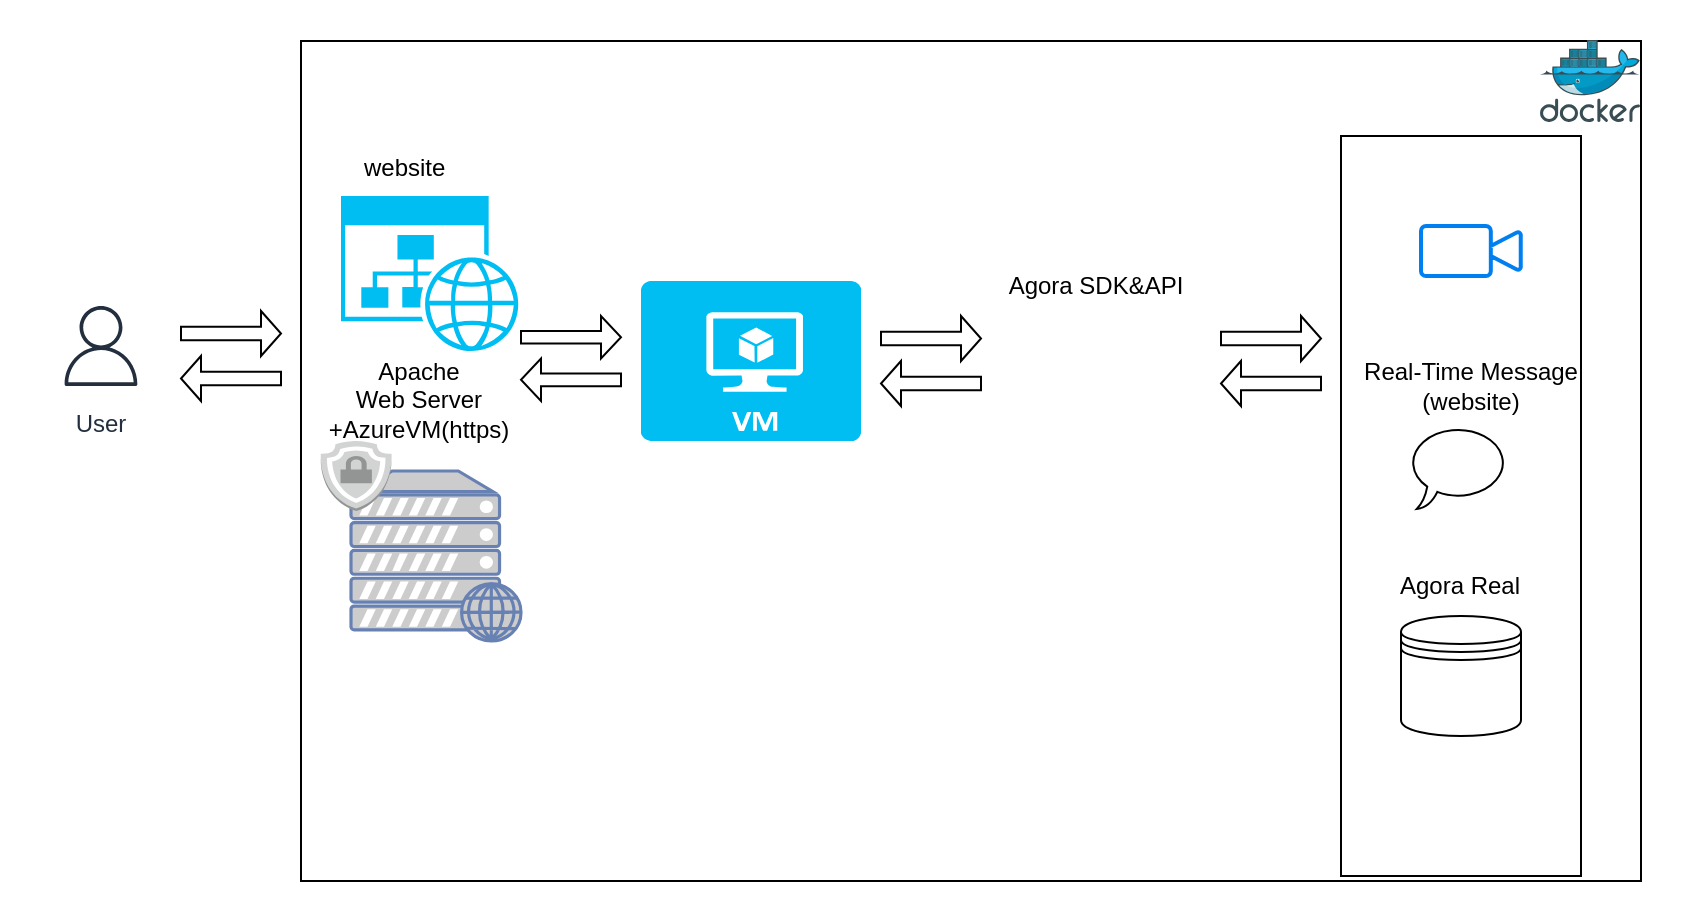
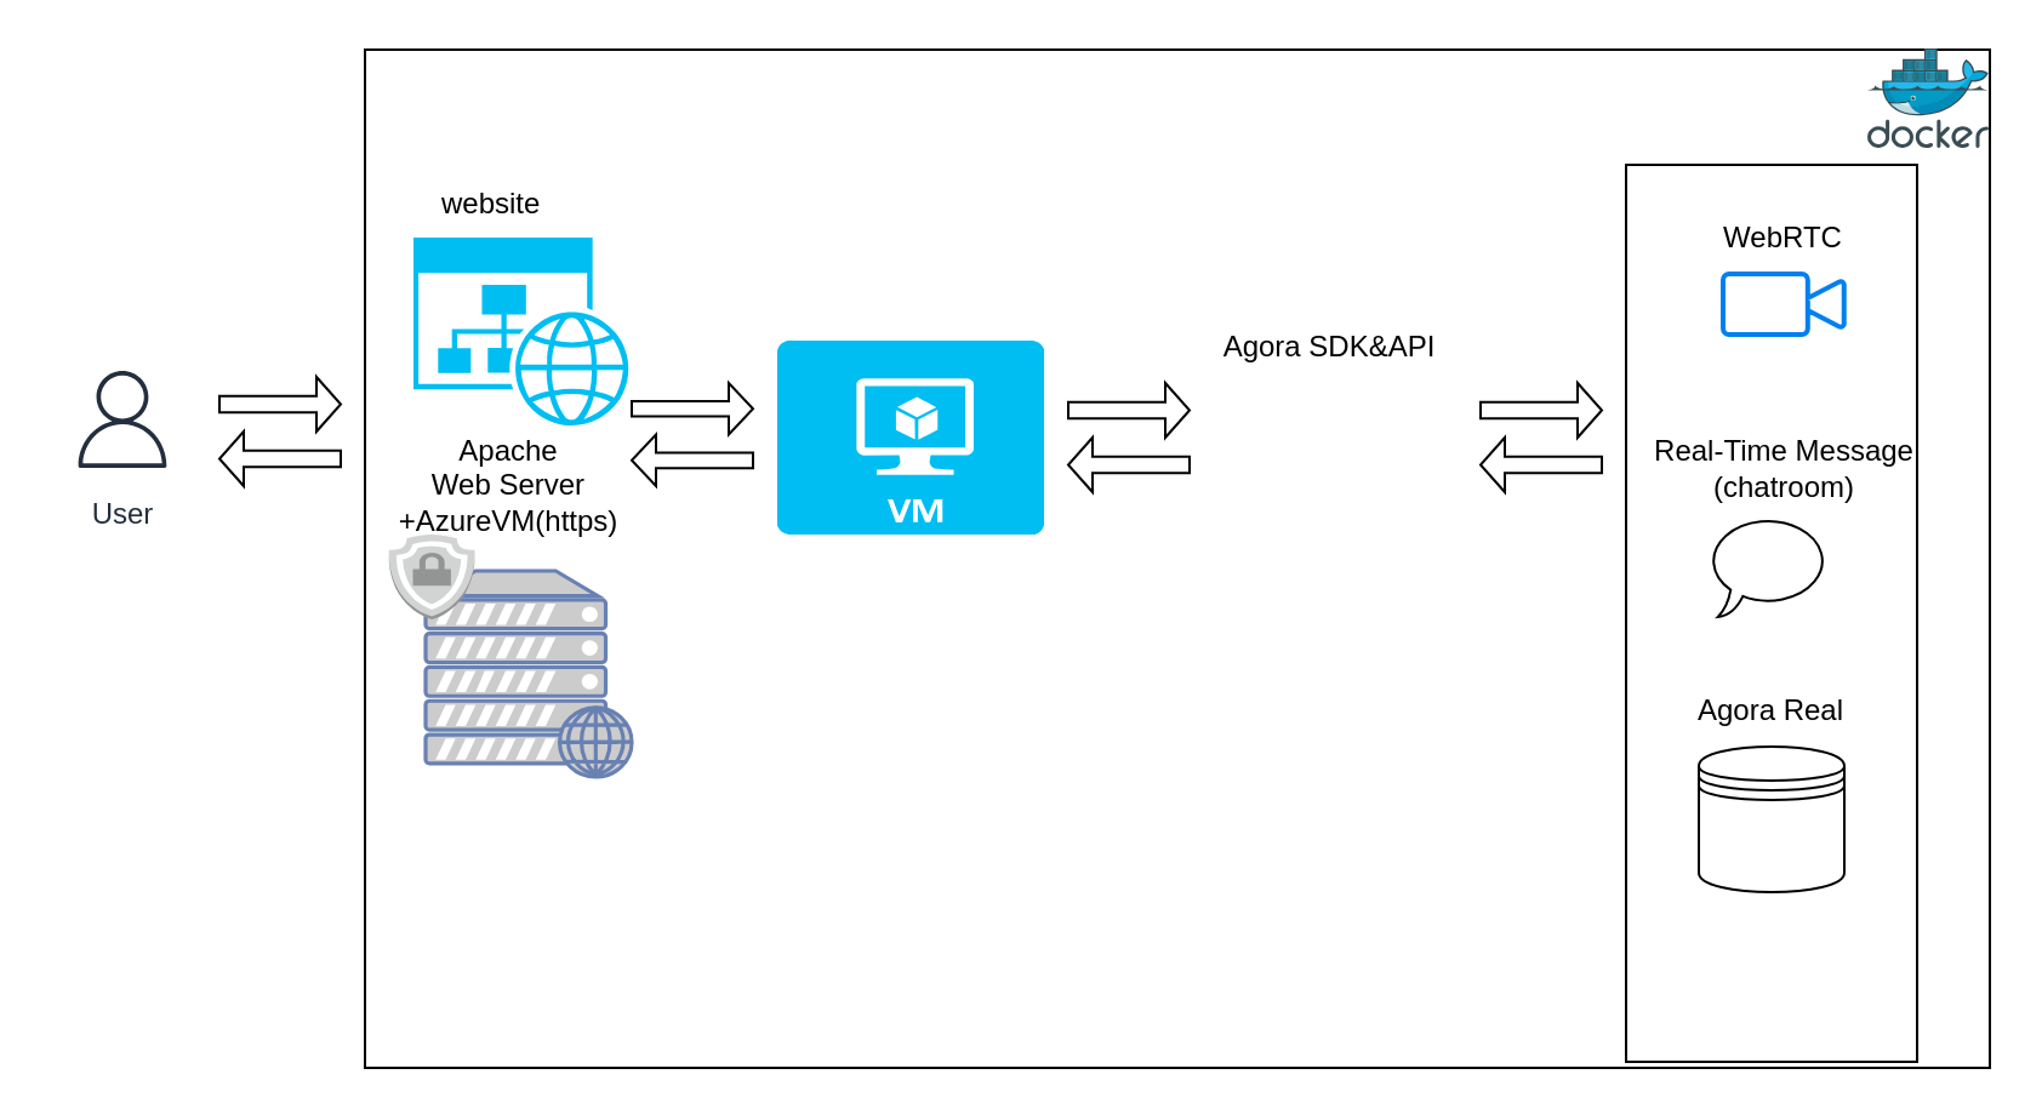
  <mxCell id="0" />
  <mxCell id="1" parent="0" />
  <mxCell id="2" value="" style="rounded=0;whiteSpace=wrap;html=1;" vertex="1" parent="1"><mxGeometry x="150" y="20" width="670" height="420" as="geometry" /></mxCell>
  <mxCell id="3" value="User" style="sketch=0;outlineConnect=0;fontColor=#232F3E;gradientColor=none;strokeColor=#232F3E;fillColor=#ffffff;dashed=0;verticalLabelPosition=bottom;verticalAlign=top;align=center;html=1;fontSize=12;fontStyle=0;aspect=fixed;shape=mxgraph.aws4.resourceIcon;resIcon=mxgraph.aws4.user;" vertex="1" parent="1"><mxGeometry x="20" y="147.5" width="60" height="50" as="geometry" /></mxCell>
  <mxCell id="4" value="" style="group" vertex="1" connectable="0" parent="1"><mxGeometry x="159.7" y="185" width="100.3" height="135" as="geometry" /></mxCell>
  <mxCell id="5" value="Apache&lt;br&gt;Web Server&lt;br&gt;+AzureVM(https)" style="text;html=1;strokeColor=none;fillColor=none;align=center;verticalAlign=middle;whiteSpace=wrap;rounded=0;" vertex="1" parent="4"><mxGeometry x="11.45" width="77.4" height="30" as="geometry" /></mxCell>
  <mxCell id="6" value="" style="group" vertex="1" connectable="0" parent="4"><mxGeometry y="35" width="100.3" height="100" as="geometry" /></mxCell>
  <mxCell id="7" value="" style="fontColor=#0066CC;verticalAlign=top;verticalLabelPosition=bottom;labelPosition=center;align=center;html=1;outlineConnect=0;fillColor=#CCCCCC;strokeColor=#6881B3;gradientColor=none;gradientDirection=north;strokeWidth=2;shape=mxgraph.networks.web_server;movable=1;resizable=1;rotatable=1;deletable=1;editable=1;connectable=1;" vertex="1" parent="6"><mxGeometry x="15.3" y="15" width="85" height="85" as="geometry" /></mxCell>
  <mxCell id="8" value="" style="outlineConnect=0;dashed=0;verticalLabelPosition=bottom;verticalAlign=top;align=center;html=1;shape=mxgraph.aws3.ssl_padlock;fillColor=#D2D3D3;gradientColor=none;movable=1;resizable=1;rotatable=1;deletable=1;editable=1;connectable=1;" vertex="1" parent="6"><mxGeometry width="35.6" height="35" as="geometry" /></mxCell>
  <mxCell id="9" value="" style="group" vertex="1" connectable="0" parent="1"><mxGeometry x="170" y="70" width="90" height="105" as="geometry" /></mxCell>
  <mxCell id="10" value="" style="verticalLabelPosition=bottom;html=1;verticalAlign=top;align=center;strokeColor=none;fillColor=#00BEF2;shape=mxgraph.azure.website_generic;pointerEvents=1;" vertex="1" parent="9"><mxGeometry y="27.5" width="90" height="77.5" as="geometry" /></mxCell>
  <mxCell id="11" value="website" style="text;whiteSpace=wrap;html=1;" vertex="1" parent="9"><mxGeometry x="10" width="70" height="40" as="geometry" /></mxCell>
  <mxCell id="12" value="" style="group" vertex="1" connectable="0" parent="1"><mxGeometry x="320" y="110" width="110" height="110" as="geometry" /></mxCell>
  <mxCell id="13" value="" style="verticalLabelPosition=bottom;html=1;verticalAlign=top;align=center;strokeColor=none;fillColor=#00BEF2;shape=mxgraph.azure.virtual_machine;" vertex="1" parent="12"><mxGeometry y="30" width="110" height="80" as="geometry" /></mxCell>
  <mxCell id="14" value="" style="group" vertex="1" connectable="0" parent="1"><mxGeometry x="497.5" y="127.5" width="100" height="74.39" as="geometry" /></mxCell>
  <mxCell id="15" value="" style="shape=image;verticalLabelPosition=bottom;labelBackgroundColor=default;verticalAlign=top;aspect=fixed;imageAspect=0;image=https://www.agora.io/en/wp-content/themes/agora-main/images/agora-logo.svg;container=0;" vertex="1" parent="14"><mxGeometry x="4.25" y="42.5" width="91.5" height="31.89" as="geometry" /></mxCell>
  <mxCell id="16" value="Agora SDK&amp;amp;API" style="text;html=1;strokeColor=none;fillColor=none;align=center;verticalAlign=middle;whiteSpace=wrap;rounded=0;container=0;" vertex="1" parent="14"><mxGeometry width="100" height="30" as="geometry" /></mxCell>
  <mxCell id="17" value="" style="group" vertex="1" connectable="0" parent="1"><mxGeometry x="90" y="155" width="50" height="45" as="geometry" /></mxCell>
  <mxCell id="18" value="" style="shape=singleArrow;whiteSpace=wrap;html=1;" vertex="1" parent="17"><mxGeometry width="50" height="22.5" as="geometry" /></mxCell>
  <mxCell id="19" value="" style="shape=singleArrow;whiteSpace=wrap;html=1;direction=west;" vertex="1" parent="17"><mxGeometry y="22.5" width="50" height="22.5" as="geometry" /></mxCell>
  <mxCell id="20" value="" style="group" vertex="1" connectable="0" parent="1"><mxGeometry x="260" y="157.5" width="50" height="42.5" as="geometry" /></mxCell>
  <mxCell id="21" value="" style="shape=singleArrow;whiteSpace=wrap;html=1;" vertex="1" parent="20"><mxGeometry width="50" height="21.25" as="geometry" /></mxCell>
  <mxCell id="22" value="" style="shape=singleArrow;whiteSpace=wrap;html=1;direction=west;" vertex="1" parent="20"><mxGeometry y="21.25" width="50" height="21.25" as="geometry" /></mxCell>
  <mxCell id="23" value="" style="group" vertex="1" connectable="0" parent="1"><mxGeometry x="440" y="157.5" width="50" height="45" as="geometry" /></mxCell>
  <mxCell id="24" value="" style="shape=singleArrow;whiteSpace=wrap;html=1;" vertex="1" parent="23"><mxGeometry width="50" height="22.5" as="geometry" /></mxCell>
  <mxCell id="25" value="" style="shape=singleArrow;whiteSpace=wrap;html=1;direction=west;" vertex="1" parent="23"><mxGeometry y="22.5" width="50" height="22.5" as="geometry" /></mxCell>
  <mxCell id="26" value="" style="group" vertex="1" connectable="0" parent="1"><mxGeometry x="610" y="157.5" width="50" height="45" as="geometry" /></mxCell>
  <mxCell id="27" value="" style="shape=singleArrow;whiteSpace=wrap;html=1;" vertex="1" parent="26"><mxGeometry width="50" height="22.5" as="geometry" /></mxCell>
  <mxCell id="28" value="" style="shape=singleArrow;whiteSpace=wrap;html=1;direction=west;" vertex="1" parent="26"><mxGeometry y="22.5" width="50" height="22.5" as="geometry" /></mxCell>
  <mxCell id="29" value="" style="sketch=0;aspect=fixed;html=1;points=[];align=center;image;fontSize=12;image=img/lib/mscae/Docker.svg;" vertex="1" parent="1"><mxGeometry x="770" y="20" width="50" height="41" as="geometry" /></mxCell>
  <mxCell id="30" value="" style="group" vertex="1" connectable="0" parent="1"><mxGeometry x="670" y="67.5" width="130" height="370" as="geometry" /></mxCell>
  <mxCell id="31" value="" style="rounded=0;whiteSpace=wrap;html=1;" vertex="1" parent="30"><mxGeometry width="120" height="370" as="geometry" /></mxCell>
  <mxCell id="32" value="" style="group" vertex="1" connectable="0" parent="30"><mxGeometry y="105.0" width="130" height="81.483" as="geometry" /></mxCell>
  <mxCell id="33" value="" style="whiteSpace=wrap;html=1;shape=mxgraph.basic.oval_callout;container=0;" vertex="1" parent="32"><mxGeometry x="33.75" y="40.001" width="50" height="41.481" as="geometry" /></mxCell>
- <mxCell id="34" value="Real-Time Message&lt;br&gt;(website)" style="text;html=1;align=center;verticalAlign=middle;resizable=0;points=[];autosize=1;strokeColor=none;fillColor=none;container=0;" vertex="1" parent="32"><mxGeometry width="130" height="40" as="geometry" /></mxCell>
+ <mxCell id="34" value="Real-Time Message&lt;br&gt;(chatroom)" style="text;html=1;align=center;verticalAlign=middle;resizable=0;points=[];autosize=1;strokeColor=none;fillColor=none;container=0;" vertex="1" parent="32"><mxGeometry width="130" height="40" as="geometry" /></mxCell>
  <mxCell id="35" value="" style="group" vertex="1" connectable="0" parent="30"><mxGeometry x="21.25" y="15" width="87.5" height="75" as="geometry" /></mxCell>
  <mxCell id="36" value="" style="group" vertex="1" connectable="0" parent="35"><mxGeometry width="87.5" height="55" as="geometry" /></mxCell>
+ <mxCell id="37" value="WebRTC" style="text;html=1;strokeColor=none;fillColor=none;align=center;verticalAlign=middle;whiteSpace=wrap;rounded=0;container=0;" vertex="1" parent="36"><mxGeometry width="87.5" height="30" as="geometry" /></mxCell>
  <mxCell id="38" value="" style="html=1;verticalLabelPosition=bottom;align=center;labelBackgroundColor=#ffffff;verticalAlign=top;strokeWidth=2;strokeColor=#0080F0;shadow=0;dashed=0;shape=mxgraph.ios7.icons.video_conversation;container=0;" vertex="1" parent="36"><mxGeometry x="18.75" y="30" width="50" height="25" as="geometry" /></mxCell>
  <mxCell id="39" value="" style="group" vertex="1" connectable="0" parent="30"><mxGeometry x="15" y="210" width="90" height="90" as="geometry" /></mxCell>
  <mxCell id="40" value="" style="shape=datastore;whiteSpace=wrap;html=1;" vertex="1" parent="39"><mxGeometry x="15" y="30" width="60" height="60" as="geometry" /></mxCell>
  <mxCell id="41" value="Agora Real" style="text;html=1;strokeColor=none;fillColor=none;align=center;verticalAlign=middle;whiteSpace=wrap;rounded=0;" vertex="1" parent="39"><mxGeometry width="90" height="30" as="geometry" /></mxCell>
